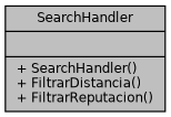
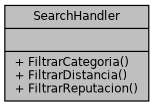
  digraph {
-   n1 [color=black fillcolor=grey75 fontcolor=black fontname=Helvetica fontsize=10 height=0.2 label="{SearchHandler\n||+ SearchHandler()\l+ FiltrarDistancia()\l+ FiltrarReputacion()\l}" shape=record style=filled width=0.4]
+   n1 [color=black fillcolor=grey75 fontcolor=black fontname=Helvetica fontsize=10 height=0.2 label="{SearchHandler\n||+ FiltrarCategoria()\l+ FiltrarDistancia()\l+ FiltrarReputacion()\l}" shape=record style=filled width=0.4]
  }
